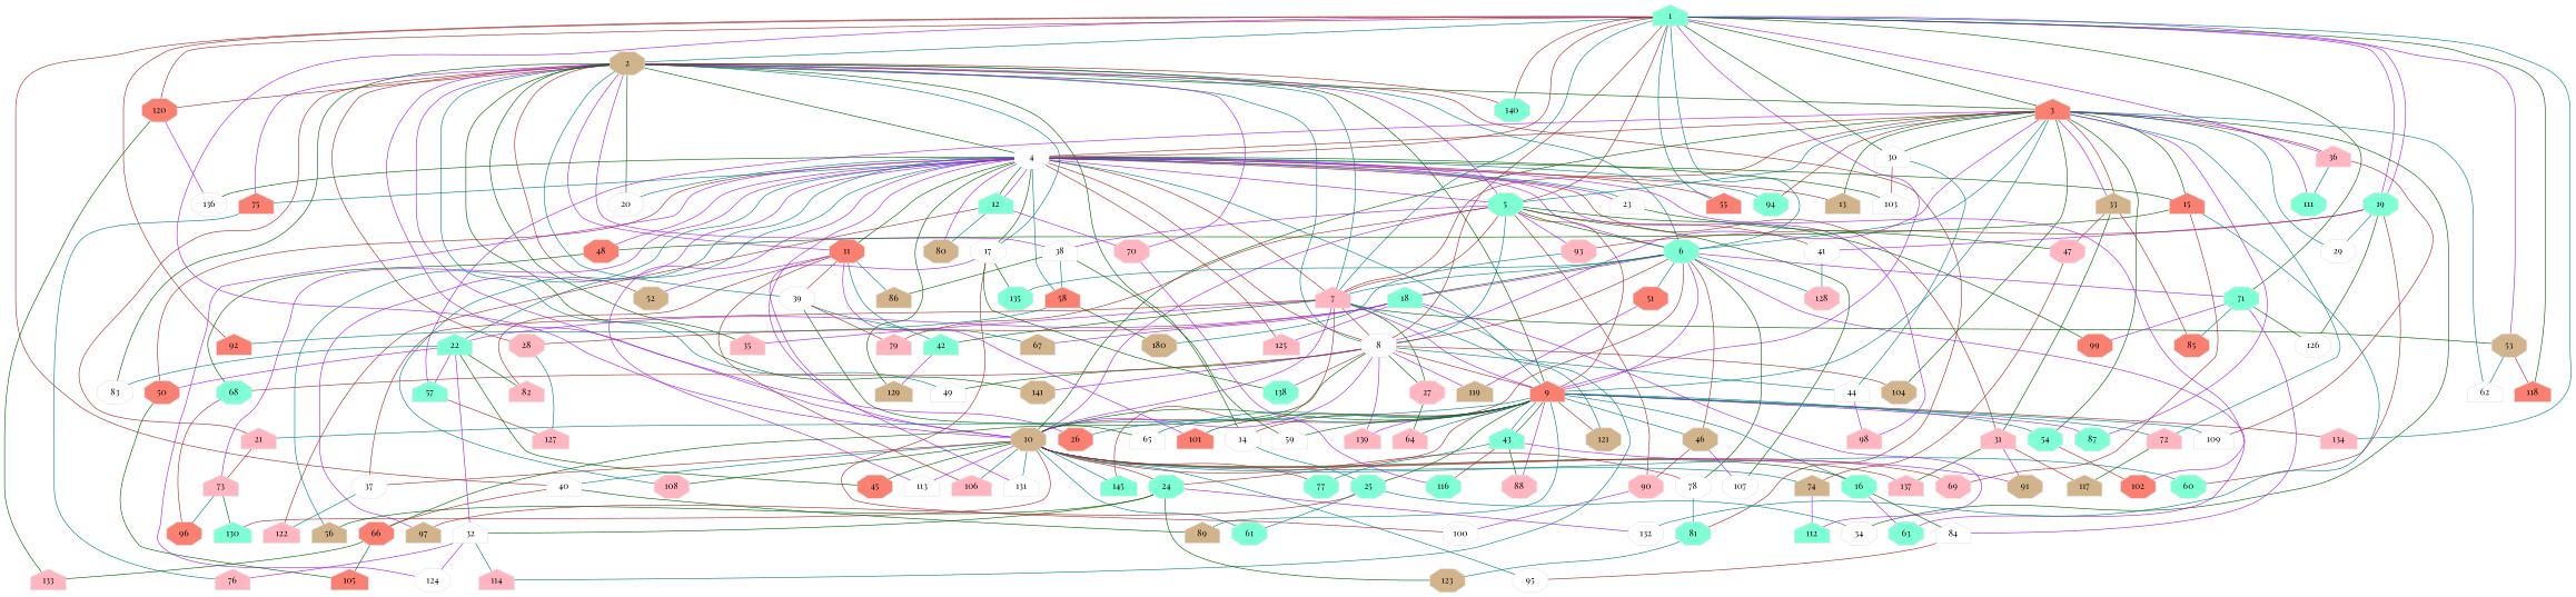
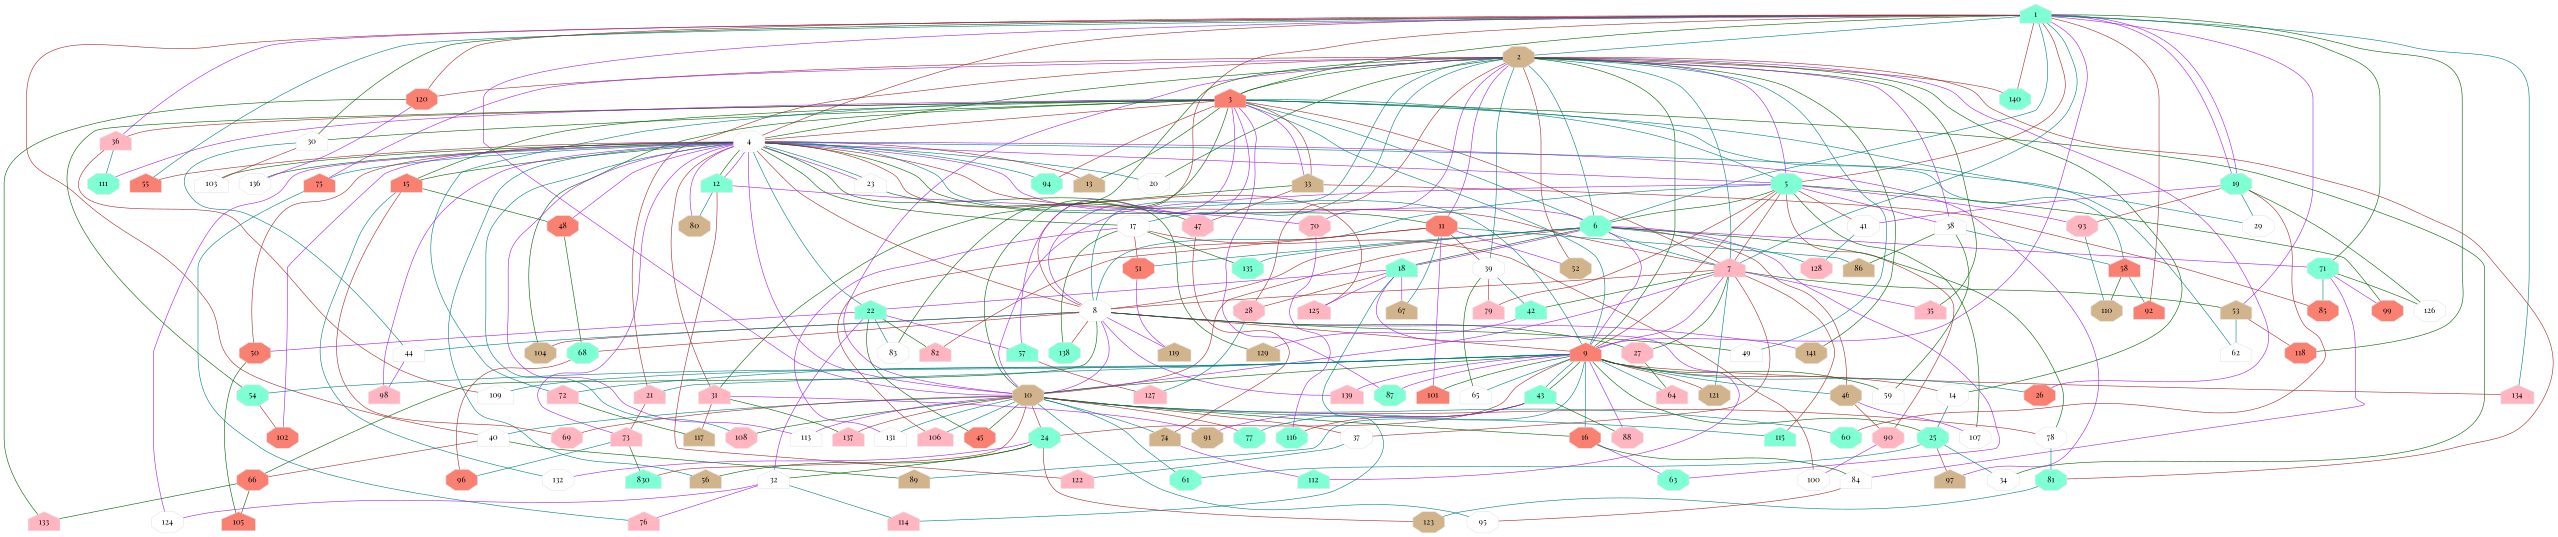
  graph {
    fontname="Playfair Display"
    node [color=gray90 fillcolor=white fontname="Playfair Display" shape=octagon style=filled]
    edge [color=teal fontname="Playfair Display"]
    1 [fillcolor=aquamarine shape=house]
    2 [fillcolor=tan]
    3 [fillcolor=salmon shape=house]
    4
    5 [fillcolor=aquamarine]
    6 [fillcolor=aquamarine]
    7 [fillcolor=lightpink shape=house]
    8
    9 [fillcolor=salmon shape=house]
    10 [fillcolor=tan]
    19 [fillcolor=aquamarine]
    30 [shape=house]
    36 [fillcolor=lightpink shape=house]
    40 [shape=house]
-   53 [fillcolor=tan]
+   53 [fillcolor=tan shape=house]
    55 [fillcolor=salmon shape=house]
    71 [fillcolor=aquamarine]
    92 [fillcolor=salmon shape=house]
-   118 [fillcolor=salmon shape=house]
+   118 [fillcolor=salmon]
    120 [fillcolor=salmon]
    134 [fillcolor=lightpink shape=house]
    140 [fillcolor=aquamarine]
    11 [fillcolor=salmon]
    14
    17
    20
    21 [fillcolor=lightpink shape=house]
    26 [fillcolor=salmon]
    28 [fillcolor=lightpink]
    35 [fillcolor=lightpink shape=house]
    38 [shape=house]
    39
    49 [shape=house]
    52 [fillcolor=tan]
    70 [fillcolor=lightpink]
    75 [fillcolor=salmon shape=house]
    81 [fillcolor=aquamarine]
    83
    141 [fillcolor=tan]
    13 [fillcolor=tan shape=house]
    15 [fillcolor=salmon shape=house]
    29
    33 [fillcolor=tan shape=house]
    34
    54 [fillcolor=aquamarine]
    57 [fillcolor=aquamarine shape=house]
    62 [shape=house]
    72 [fillcolor=lightpink shape=house]
    87 [fillcolor=aquamarine]
    94 [fillcolor=aquamarine]
    104 [fillcolor=tan]
    111 [fillcolor=aquamarine]
    31 [fillcolor=lightpink shape=house]
    12 [fillcolor=aquamarine shape=house]
    22 [fillcolor=aquamarine shape=house]
    23 [shape=house]
    48 [fillcolor=salmon]
    50 [fillcolor=salmon]
    56 [fillcolor=tan shape=house]
    58 [fillcolor=salmon shape=house]
    73 [fillcolor=lightpink shape=house]
    80 [fillcolor=tan]
    97 [fillcolor=tan shape=house]
    98 [fillcolor=lightpink shape=house]
    102 [fillcolor=salmon]
    103 [shape=house]
    108 [fillcolor=lightpink]
    113 [shape=house]
    124
    125 [fillcolor=lightpink shape=house]
    129 [fillcolor=tan shape=house]
    136
    41
    79 [fillcolor=lightpink shape=house]
    90 [fillcolor=lightpink]
    93 [fillcolor=lightpink]
    99 [fillcolor=salmon]
    107
    18 [fillcolor=aquamarine shape=house]
    46 [fillcolor=tan]
    51 [fillcolor=salmon]
    63 [fillcolor=aquamarine]
    78
    128 [fillcolor=lightpink]
    135 [fillcolor=aquamarine]
    27 [fillcolor=lightpink]
    37
    42 [fillcolor=aquamarine shape=house]
-   115 [fillcolor=aquamarine shape=house label=145]
+   115 [fillcolor=aquamarine shape=house]
    121 [fillcolor=tan]
    44 [shape=house]
    66 [fillcolor=salmon]
    68 [fillcolor=aquamarine]
    119 [fillcolor=tan shape=house]
    138 [fillcolor=aquamarine]
    139 [fillcolor=lightpink shape=house]
-   16 [fillcolor=aquamarine]
+   16 [fillcolor=salmon]
    24 [fillcolor=aquamarine]
    25 [fillcolor=aquamarine]
    43 [fillcolor=aquamarine shape=house]
    59 [shape=house]
    64 [fillcolor=lightpink shape=house]
    65 [shape=house]
    88 [fillcolor=lightpink]
    89 [fillcolor=tan shape=house]
    101 [fillcolor=salmon shape=house]
    109 [shape=house]
    45 [fillcolor=salmon]
    60 [fillcolor=aquamarine]
    61 [fillcolor=aquamarine]
    69 [fillcolor=lightpink]
    74 [fillcolor=tan shape=house]
    77 [fillcolor=aquamarine]
    95
    106 [fillcolor=lightpink shape=house]
-   130 [fillcolor=aquamarine shape=house]
+   130 [fillcolor=aquamarine shape=house label=830]
    131 [shape=house]
    137 [fillcolor=lightpink shape=house]
    126
    84 [shape=house]
    85 [fillcolor=salmon]
    133 [fillcolor=lightpink shape=house]
    67 [fillcolor=tan shape=house]
    82 [fillcolor=lightpink shape=house]
    86 [fillcolor=tan shape=house]
    100
    127 [fillcolor=lightpink shape=house]
    116 [fillcolor=aquamarine]
    76 [fillcolor=lightpink shape=house]
    123 [fillcolor=tan]
    132
    91 [fillcolor=tan]
    117 [fillcolor=tan shape=house]
    47 [fillcolor=lightpink]
    122 [fillcolor=lightpink shape=house]
    32 [shape=house]
    105 [fillcolor=salmon shape=house]
-   110 [fillcolor=tan label=180]
+   110 [fillcolor=tan]
    96 [fillcolor=salmon]
    112 [fillcolor=aquamarine shape=house]
    114 [fillcolor=lightpink shape=house]
    1 -- 2
    1 -- 3 [color=darkgreen]
    1 -- 4 [color=brown]
    1 -- 5 [color=brown]
    1 -- 6
    1 -- 7
    1 -- 8 [color=brown]
    1 -- 9 [color=purple]
    1 -- 10 [color=purple]
    1 -- 19 [color=purple]
    1 -- 19 [color=purple]
    1 -- 30 [color=darkgreen]
    1 -- 36 [color=purple]
    1 -- 40 [color=brown]
    1 -- 53 [color=purple]
    1 -- 55
    1 -- 71 [color=darkgreen]
    1 -- 92 [color=brown]
    1 -- 118 [color=darkgreen]
    1 -- 120 [color=brown]
    1 -- 134
    1 -- 140 [color=brown]
    2 -- 3 [color=darkgreen]
    2 -- 4 [color=darkgreen]
    2 -- 5 [color=purple]
    2 -- 6
    2 -- 7
    2 -- 8
    2 -- 9 [color=darkgreen]
    2 -- 10 [color=purple]
    2 -- 120 [color=brown]
    2 -- 140 [color=brown]
    2 -- 11 [color=purple]
    2 -- 14 [color=darkgreen]
    2 -- 17
    2 -- 20 [color=darkgreen]
    2 -- 21 [color=brown]
    2 -- 26 [color=purple]
    2 -- 28 [color=brown]
    2 -- 35 [color=darkgreen]
    2 -- 38 [color=purple]
    2 -- 39
    2 -- 49
    2 -- 52 [color=brown]
    2 -- 70 [color=purple]
    2 -- 75 [color=purple]
    2 -- 81 [color=brown]
    2 -- 83 [color=darkgreen]
    2 -- 141 [color=darkgreen]
    3 -- 4 [color=brown]
    3 -- 5
    3 -- 6
    3 -- 7 [color=brown]
    3 -- 8 [color=purple]
    3 -- 9
    3 -- 10 [color=darkgreen]
    3 -- 30 [color=darkgreen]
    3 -- 36 [color=brown]
    3 -- 13 [color=darkgreen]
    3 -- 15 [color=darkgreen]
    3 -- 29
    3 -- 33 [color=purple]
    3 -- 33 [color=brown]
    3 -- 34 [color=darkgreen]
    3 -- 54 [color=darkgreen]
    3 -- 57 [color=purple]
    3 -- 62
    3 -- 72
    3 -- 87 [color=purple]
    3 -- 94 [color=brown]
    3 -- 104 [color=darkgreen]
    3 -- 111 [color=purple]
    4 -- 5 [color=purple]
    4 -- 6 [color=purple]
    4 -- 7 [color=brown]
    4 -- 8 [color=brown]
    4 -- 9
    4 -- 10 [color=purple]
    4 -- 55 [color=brown]
    4 -- 11 [color=darkgreen]
    4 -- 17 [color=darkgreen]
    4 -- 20
    4 -- 75
    4 -- 13 [color=brown]
    4 -- 15 [color=darkgreen]
    4 -- 94
    4 -- 31 [color=brown]
    4 -- 12 [color=darkgreen]
    4 -- 12 [color=purple]
    4 -- 22
    4 -- 23 [color=purple]
    4 -- 23
    4 -- 48 [color=purple]
    4 -- 50 [color=brown]
    4 -- 56
    4 -- 58
    4 -- 73 [color=purple]
    4 -- 80 [color=purple]
    4 -- 97 [color=purple]
    4 -- 98 [color=purple]
    4 -- 102 [color=purple]
    4 -- 103 [color=darkgreen]
    4 -- 108
    4 -- 113 [color=purple]
    4 -- 124 [color=purple]
    4 -- 125 [color=brown]
    4 -- 129 [color=darkgreen]
    4 -- 136 [color=darkgreen]
    5 -- 6 [color=darkgreen]
    5 -- 7 [color=brown]
    5 -- 8
    5 -- 9 [color=brown]
    5 -- 10 [color=purple]
    5 -- 38 [color=purple]
    5 -- 41 [color=brown]
    5 -- 79 [color=brown]
    5 -- 90 [color=brown]
    5 -- 93 [color=purple]
    5 -- 99 [color=darkgreen]
    5 -- 107 [color=darkgreen]
    6 -- 7
    6 -- 8 [color=brown]
    6 -- 9 [color=purple]
    6 -- 10 [color=brown]
    6 -- 71 [color=purple]
    6 -- 18 [color=darkgreen]
    6 -- 18 [color=purple]
    6 -- 46 [color=brown]
    6 -- 51
    6 -- 63 [color=purple]
    6 -- 78 [color=darkgreen]
    6 -- 128
    6 -- 135
    7 -- 8 [color=brown]
    7 -- 9 [color=purple]
    7 -- 10 [color=purple]
    7 -- 53 [color=darkgreen]
    7 -- 35 [color=purple]
    7 -- 27 [color=darkgreen]
    7 -- 37 [color=brown]
    7 -- 42 [color=darkgreen]
    7 -- 115 [color=brown]
    7 -- 121
    8 -- 9 [color=brown]
    8 -- 10 [color=purple]
    8 -- 49 [color=darkgreen]
    8 -- 141 [color=purple]
    8 -- 104 [color=brown]
    8 -- 27 [color=darkgreen]
    8 -- 44
    8 -- 66 [color=darkgreen]
    8 -- 68 [color=brown]
    8 -- 119 [color=purple]
    8 -- 138 [color=brown]
    8 -- 139 [color=purple]
    9 -- 10 [color=darkgreen]
    9 -- 134 [color=brown]
    9 -- 14 [color=brown]
    9 -- 21
    9 -- 26
    9 -- 54
    9 -- 72
    9 -- 87 [color=purple]
    9 -- 46
    9 -- 121 [color=brown]
    9 -- 139 [color=purple]
    9 -- 16
    9 -- 24 [color=brown]
    9 -- 25 [color=darkgreen]
    9 -- 43
    9 -- 43 [color=darkgreen]
    9 -- 59 [color=darkgreen]
    9 -- 64
    9 -- 65
    9 -- 88 [color=purple]
    9 -- 89
    9 -- 101 [color=darkgreen]
    9 -- 109
    10 -- 40
    10 -- 108 [color=darkgreen]
    10 -- 113 [color=purple]
    10 -- 78 [color=brown]
    10 -- 37 [color=brown]
    10 -- 115
    10 -- 16 [color=darkgreen]
    10 -- 24 [color=brown]
    10 -- 45 [color=darkgreen]
    10 -- 60
    10 -- 61
    10 -- 69 [color=brown]
    10 -- 74
    10 -- 77 [color=brown]
    10 -- 95
    10 -- 106
    10 -- 130 [color=brown]
    10 -- 131
    10 -- 137 [color=brown]
    19 -- 29
    19 -- 41 [color=purple]
    19 -- 93 [color=brown]
    19 -- 60 [color=brown]
    19 -- 126 [color=darkgreen]
    30 -- 103 [color=brown]
    30 -- 44
    36 -- 111
    36 -- 109 [color=brown]
    40 -- 66 [color=brown]
    40 -- 89 [color=darkgreen]
    53 -- 118 [color=brown]
    53 -- 62
    71 -- 99 [color=purple]
    71 -- 126 [color=darkgreen]
    71 -- 84 [color=purple]
    71 -- 85
    120 -- 136 [color=purple]
    120 -- 133 [color=darkgreen]
    11 -- 39 [color=brown]
    11 -- 52 [color=purple]
    11 -- 101 [color=purple]
    11 -- 106 [color=brown]
    11 -- 67
    11 -- 82 [color=brown]
    11 -- 86
    14 -- 25
+   17 -- 51 [color=brown]
    17 -- 135 [color=darkgreen]
    17 -- 138 [color=darkgreen]
    17 -- 131 [color=purple]
    17 -- 100 [color=brown]
    21 -- 73 [color=brown]
    28 -- 127
    38 -- 58
    38 -- 59 [color=darkgreen]
    38 -- 86 [color=darkgreen]
    39 -- 79 [color=brown]
    39 -- 42
    39 -- 65 [color=darkgreen]
    70 -- 116 [color=purple]
    75 -- 76
    81 -- 123
    15 -- 48 [color=darkgreen]
    15 -- 69 [color=brown]
    15 -- 132
    33 -- 31 [color=darkgreen]
    33 -- 85 [color=brown]
    33 -- 47 [color=brown]
    54 -- 102 [color=brown]
    57 -- 127 [color=brown]
    72 -- 117 [color=darkgreen]
    31 -- 137 [color=darkgreen]
    31 -- 91 [color=purple]
    31 -- 117 [color=brown]
    12 -- 70 [color=purple]
    12 -- 80
    12 -- 122 [color=brown]
    22 -- 83
    22 -- 57 [color=purple]
    22 -- 50 [color=purple]
    22 -- 45 [color=darkgreen]
    22 -- 82 [color=darkgreen]
    22 -- 32 [color=purple]
    23 -- 47 [color=darkgreen]
    48 -- 68 [color=darkgreen]
    50 -- 105 [color=darkgreen]
    58 -- 92
    58 -- 110 [color=darkgreen]
    73 -- 130 [color=darkgreen]
    73 -- 96
    41 -- 128
    90 -- 100 [color=purple]
    93 -- 110
    18 -- 28 [color=brown]
    18 -- 22 [color=purple]
    18 -- 125 [color=purple]
    18 -- 67 [color=purple]
    18 -- 112 [color=purple]
    18 -- 114
    46 -- 90 [color=brown]
    46 -- 107 [color=purple]
    51 -- 119 [color=purple]
    78 -- 81
    27 -- 64 [color=darkgreen]
    37 -- 122
    42 -- 129 [color=purple]
    44 -- 98 [color=purple]
    66 -- 133 [color=darkgreen]
    66 -- 105 [color=darkgreen]
    68 -- 96 [color=brown]
    16 -- 63 [color=purple]
    16 -- 84 [color=darkgreen]
    24 -- 56 [color=darkgreen]
-   24 -- 123 [color=darkgreen]
+   24 -- 123 [color=brown]
    24 -- 132 [color=purple]
    24 -- 32 [color=darkgreen]
    25 -- 34
    25 -- 97 [color=brown]
    25 -- 61
    43 -- 88 [color=darkgreen]
    43 -- 77
    43 -- 116 [color=brown]
    43 -- 91 [color=purple]
    74 -- 112 [color=purple]
    84 -- 95 [color=brown]
    47 -- 74 [color=brown]
    32 -- 124 [color=purple]
    32 -- 76 [color=purple]
    32 -- 114
  }
